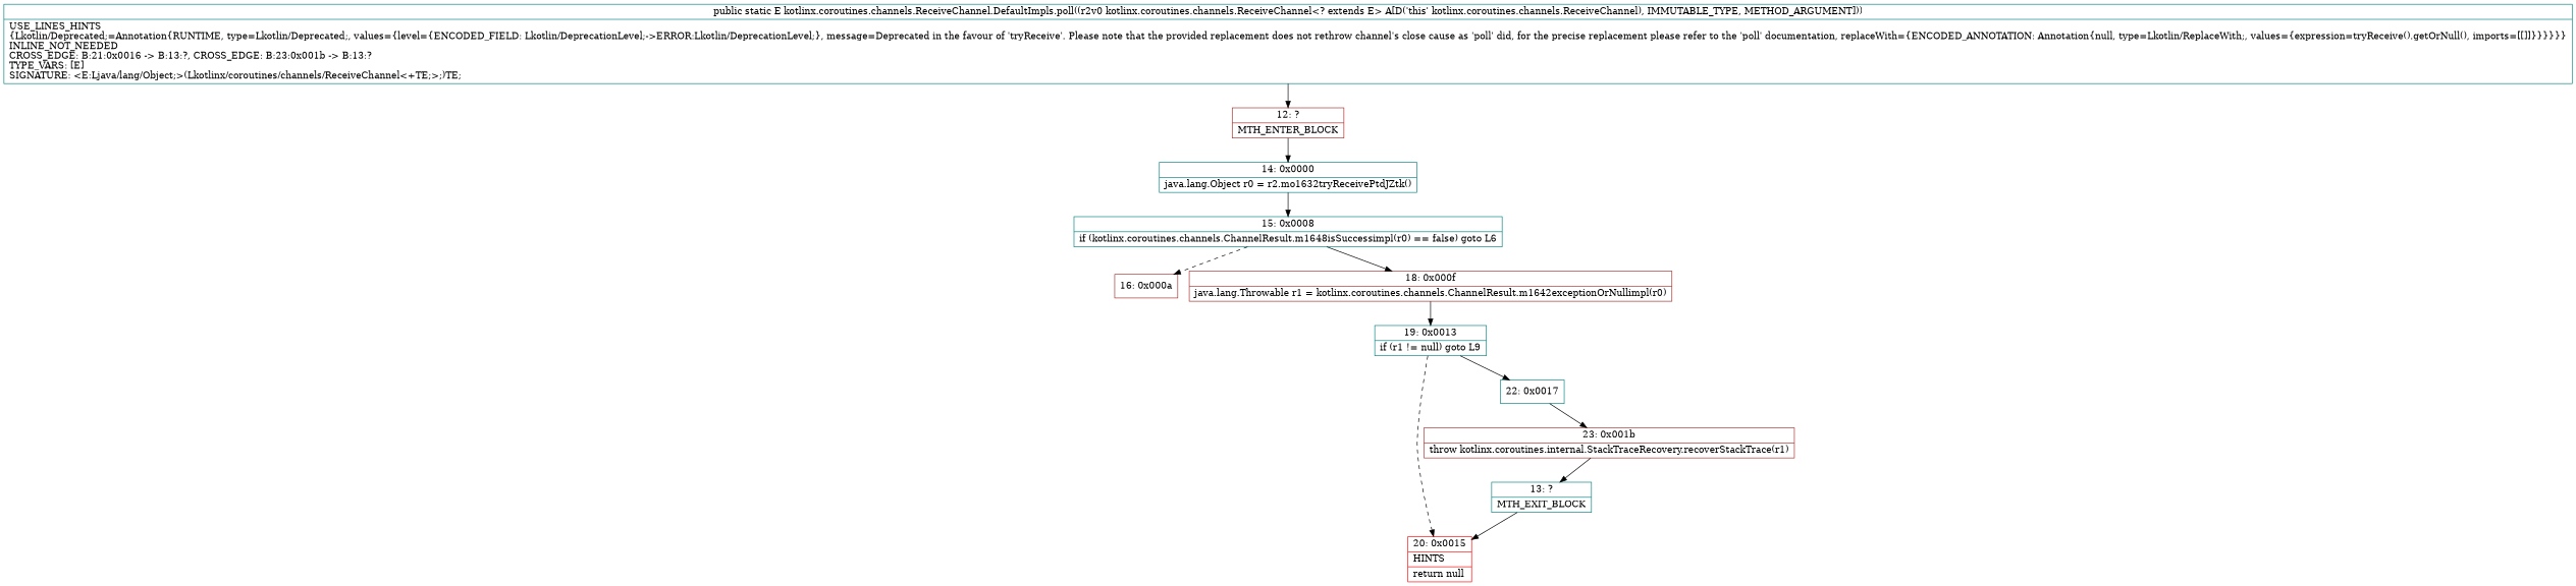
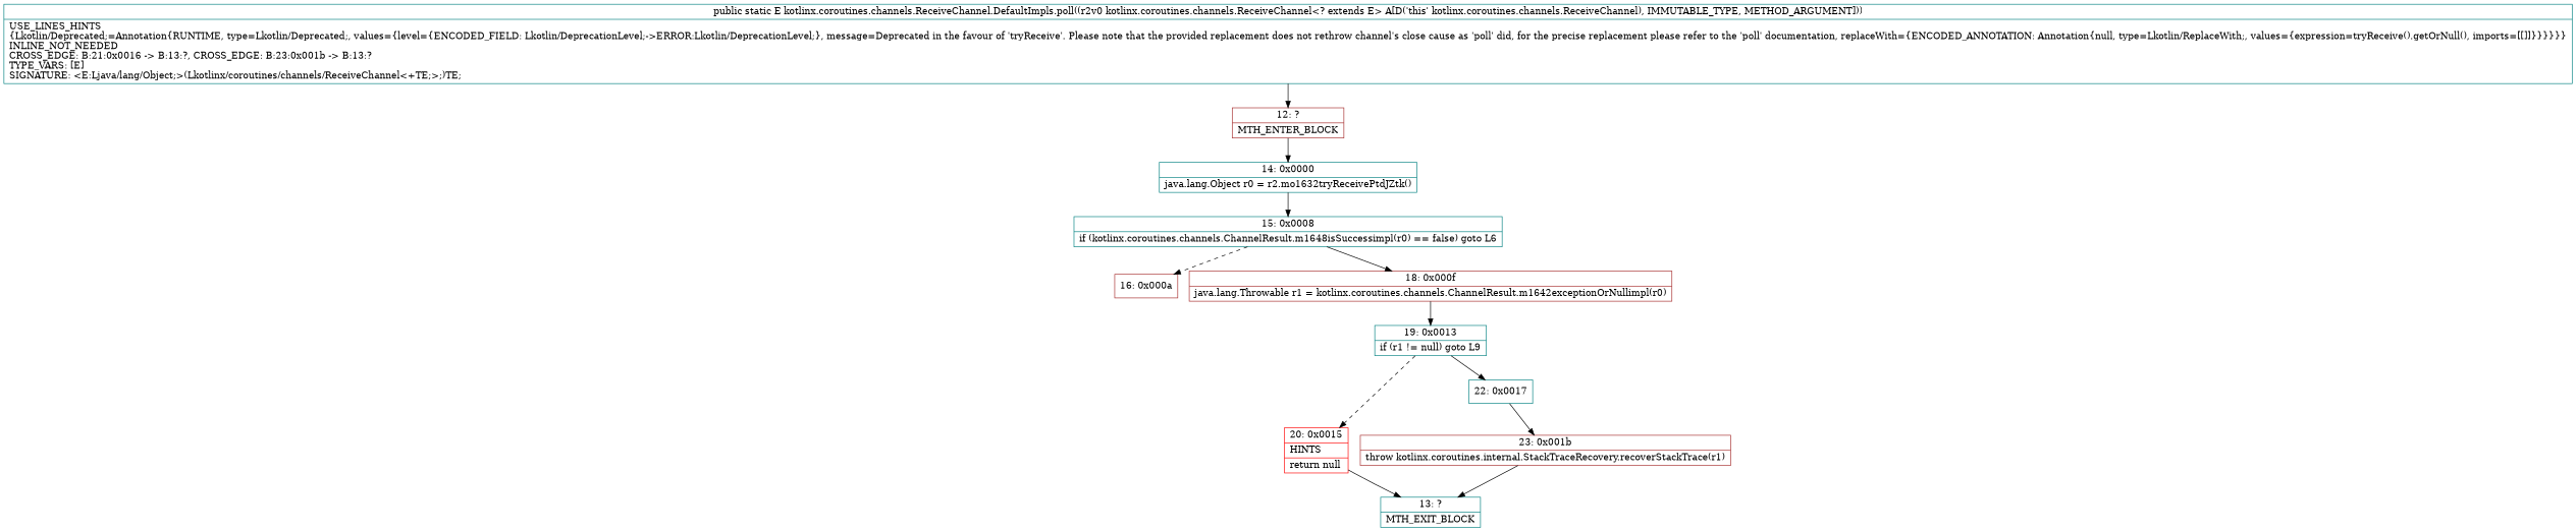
  digraph {
    node [color=teal shape=record]
    n1 [color=brown label="{12\:\ ?|MTH_ENTER_BLOCK\l}"]
    n2 [label="{14\:\ 0x0000|java.lang.Object r0 = r2.mo1632tryReceivePtdJZtk()\l}"]
    n3 [label="{15\:\ 0x0008|if (kotlinx.coroutines.channels.ChannelResult.m1648isSuccessimpl(r0) == false) goto L6\l}"]
    n4 [color=brown label="{16\:\ 0x000a}"]
    n5 [color=brown label="{18\:\ 0x000f|java.lang.Throwable r1 = kotlinx.coroutines.channels.ChannelResult.m1642exceptionOrNullimpl(r0)\l}"]
    n6 [label="{19\:\ 0x0013|if (r1 != null) goto L9\l}"]
    n7 [label="{13\:\ ?|MTH_EXIT_BLOCK\l}"]
    n8 [color=red label="{20\:\ 0x0015|HINTS\l|return null\l}"]
    n9 [label="{22\:\ 0x0017}"]
    n10 [color=brown label="{23\:\ 0x001b|throw kotlinx.coroutines.internal.StackTraceRecovery.recoverStackTrace(r1)\l}"]
    n11 [label="{public static E kotlinx.coroutines.channels.ReceiveChannel.DefaultImpls.poll((r2v0 kotlinx.coroutines.channels.ReceiveChannel\<? extends E\> A[D('this' kotlinx.coroutines.channels.ReceiveChannel), IMMUTABLE_TYPE, METHOD_ARGUMENT]))  | USE_LINES_HINTS\l\{Lkotlin\/Deprecated;=Annotation\{RUNTIME, type=Lkotlin\/Deprecated;, values=\{level=\{ENCODED_FIELD: Lkotlin\/DeprecationLevel;\-\>ERROR:Lkotlin\/DeprecationLevel;\}, message=Deprecated in the favour of 'tryReceive'. Please note that the provided replacement does not rethrow channel's close cause as 'poll' did, for the precise replacement please refer to the 'poll' documentation, replaceWith=\{ENCODED_ANNOTATION: Annotation\{null, type=Lkotlin\/ReplaceWith;, values=\{expression=tryReceive().getOrNull(), imports=[[]]\}\}\}\}\}\}\lINLINE_NOT_NEEDED\lCROSS_EDGE: B:21:0x0016 \-\> B:13:?, CROSS_EDGE: B:23:0x001b \-\> B:13:?\lTYPE_VARS: [E]\lSIGNATURE: \<E:Ljava\/lang\/Object;\>(Lkotlinx\/coroutines\/channels\/ReceiveChannel\<+TE;\>;)TE;\l}"]
    n1 -> n2
    n2 -> n3
    n3 -> n4 [style=dashed]
    n3 -> n5
    n5 -> n6
    n6 -> n8 [style=dashed]
    n6 -> n9
-   n7 -> n8
+   n8 -> n7
    n9 -> n10
    n10 -> n7
    n11 -> n1
  }
